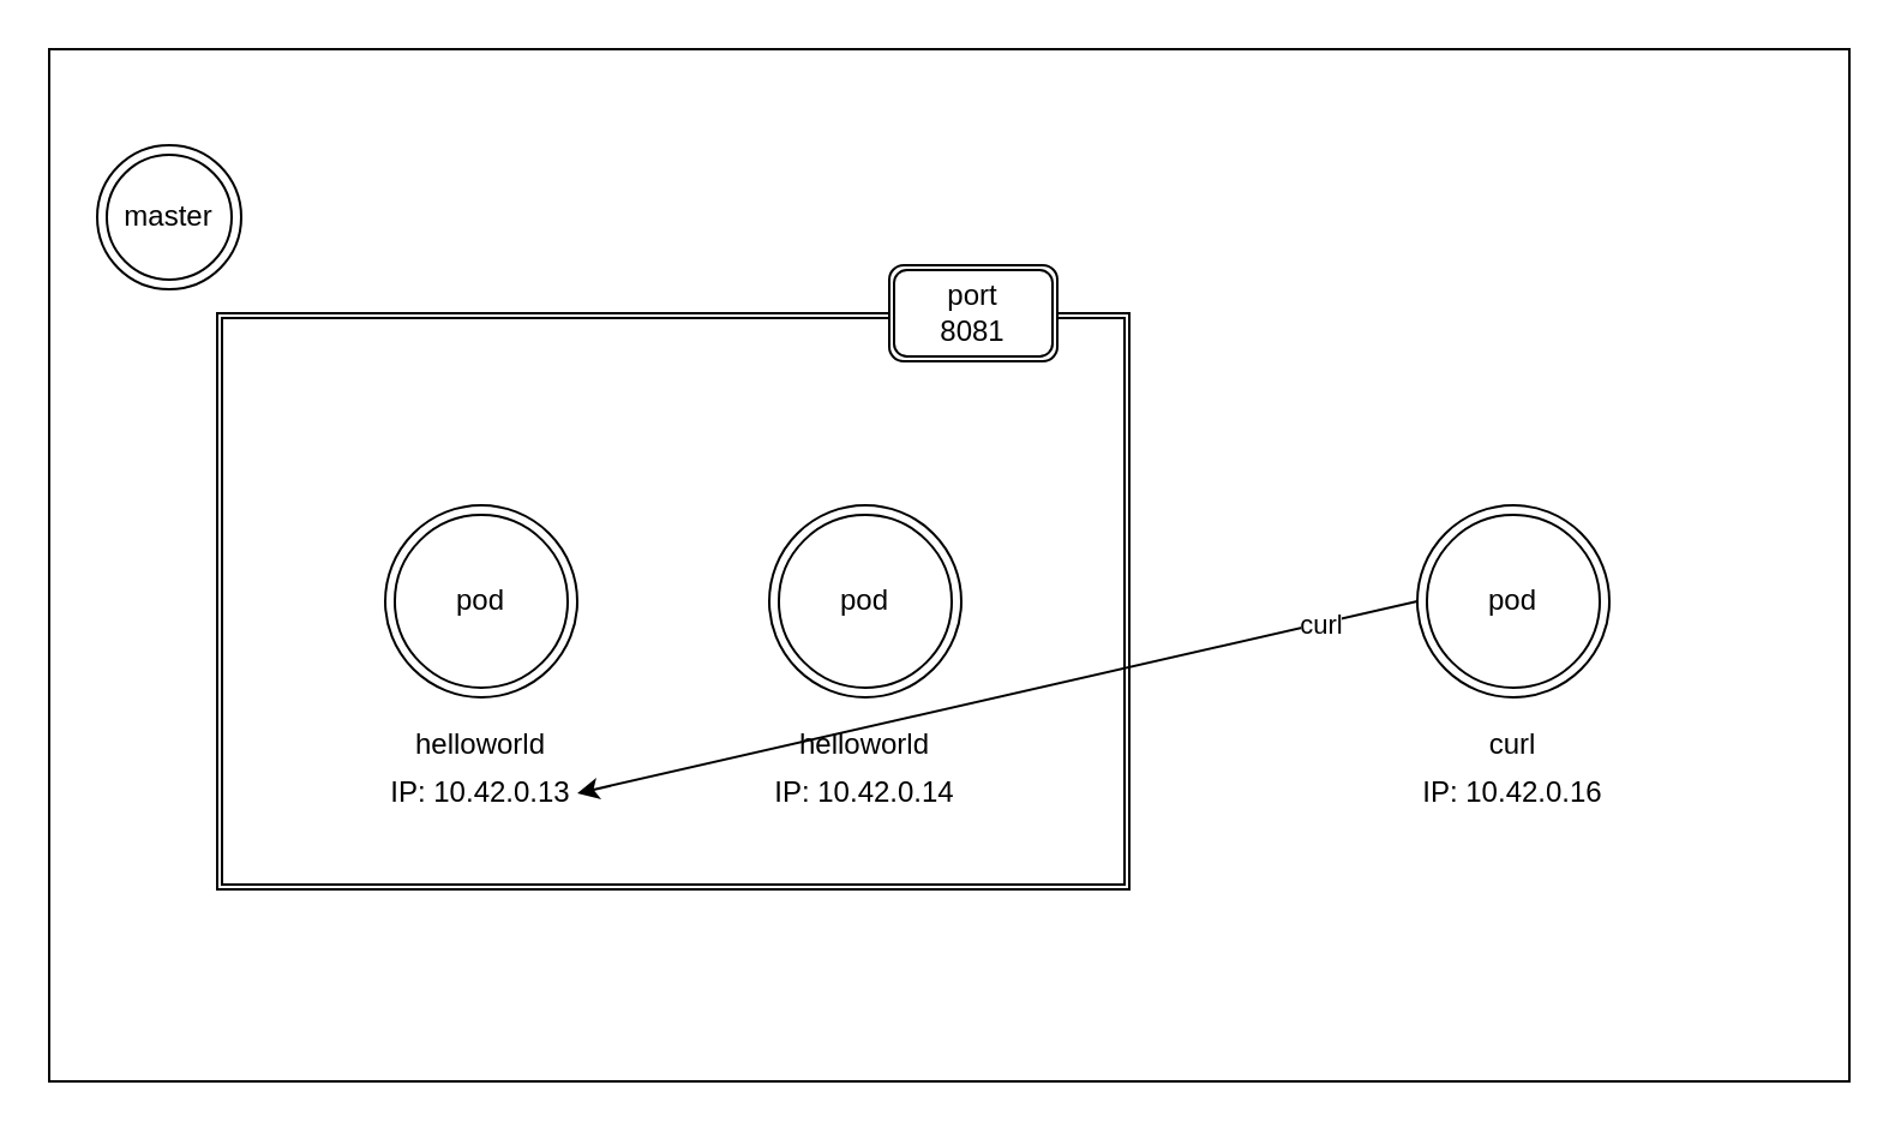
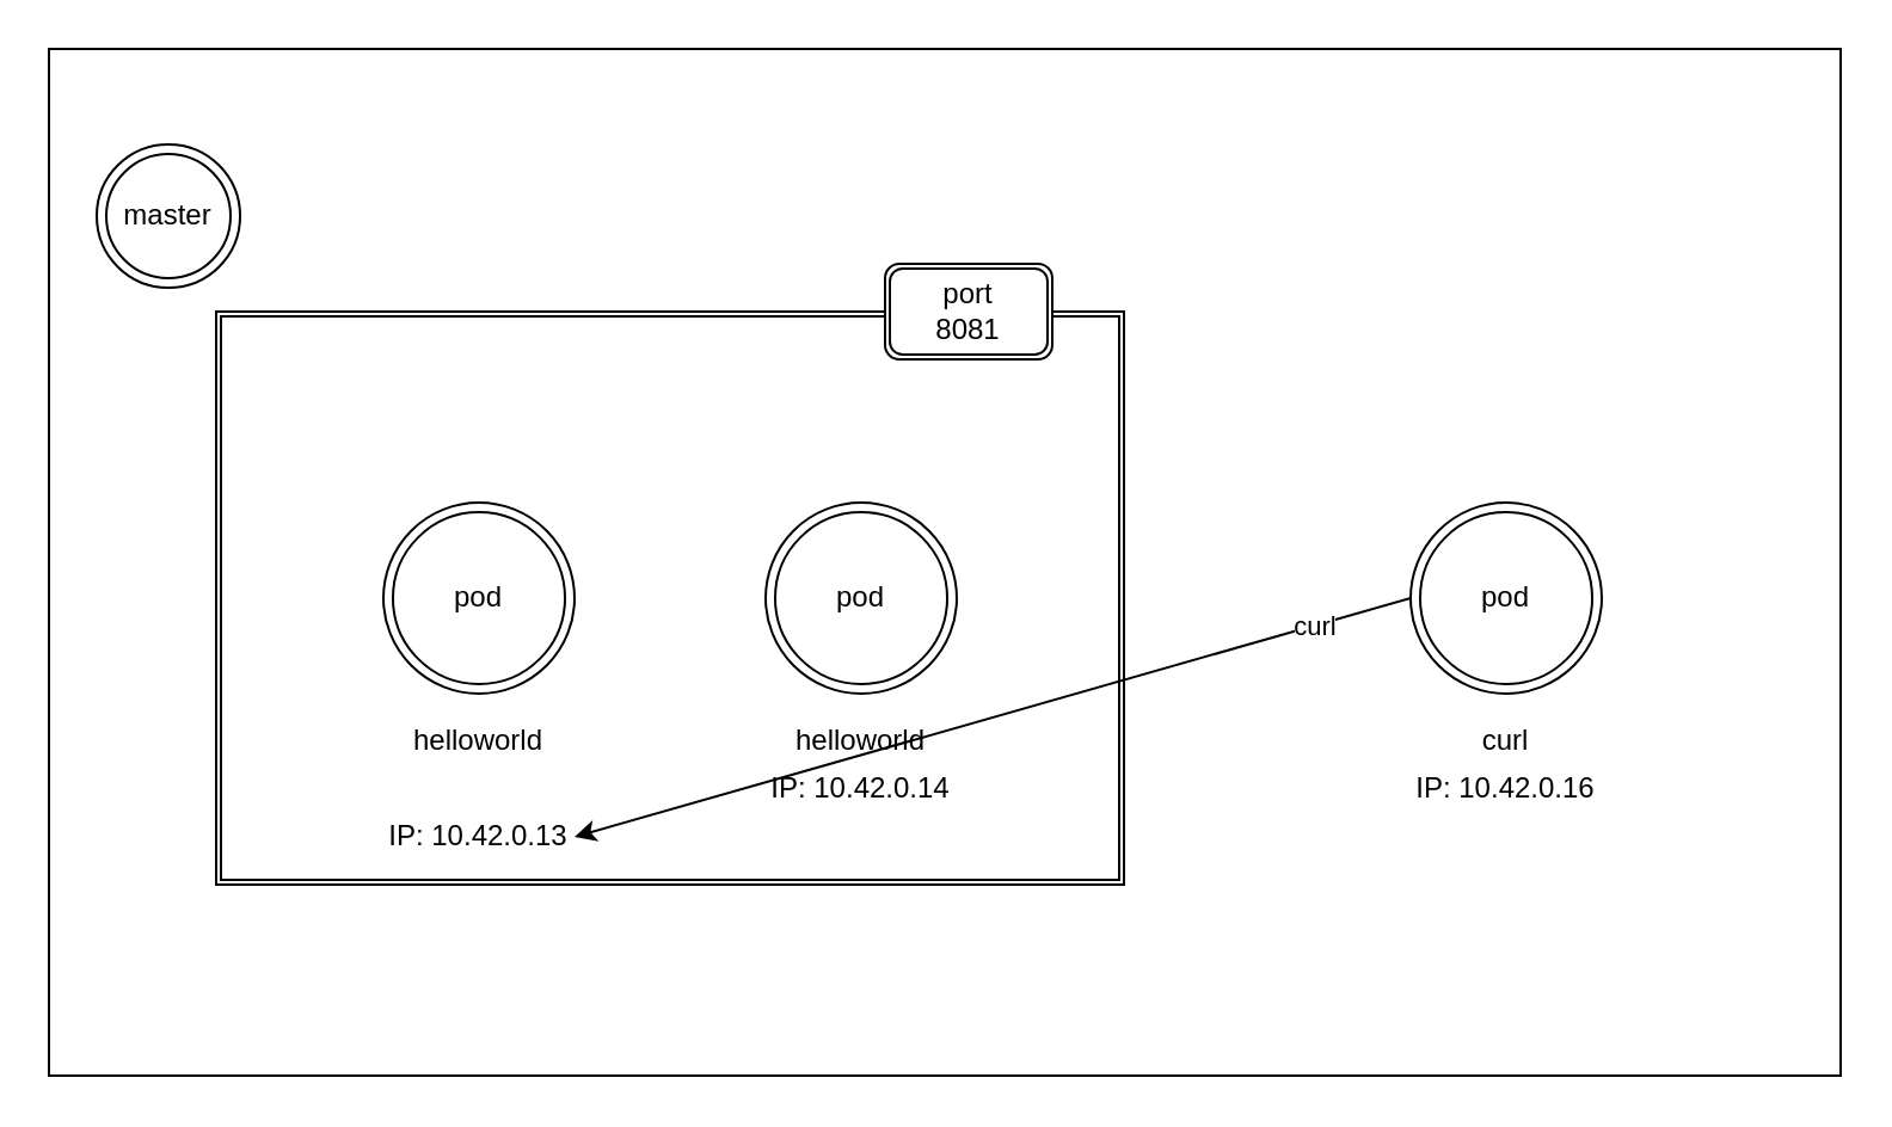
  <mxCell id="0" />
  <mxCell id="1" parent="0" />
  <mxCell id="2" value="" style="rounded=0;whiteSpace=wrap;html=1;" parent="1" vertex="1"><mxGeometry x="20" y="20" width="750" height="430" as="geometry" /></mxCell>
  <mxCell id="3" value="" style="shape=ext;double=1;rounded=0;whiteSpace=wrap;html=1;" parent="1" vertex="1"><mxGeometry x="90" y="130" width="380" height="240" as="geometry" /></mxCell>
  <mxCell id="4" value="pod" style="ellipse;shape=doubleEllipse;whiteSpace=wrap;html=1;aspect=fixed;" parent="1" vertex="1"><mxGeometry x="160" y="210" width="80" height="80" as="geometry" /></mxCell>
  <mxCell id="5" value="pod" style="ellipse;shape=doubleEllipse;whiteSpace=wrap;html=1;aspect=fixed;" parent="1" vertex="1"><mxGeometry x="320" y="210" width="80" height="80" as="geometry" /></mxCell>
  <mxCell id="6" value="helloworld" style="text;html=1;strokeColor=none;fillColor=none;align=center;verticalAlign=middle;whiteSpace=wrap;overflow=hidden;" parent="1" vertex="1"><mxGeometry x="160" y="300" width="80" height="20" as="geometry" /></mxCell>
  <mxCell id="7" value="helloworld" style="text;html=1;strokeColor=none;fillColor=none;align=center;verticalAlign=middle;whiteSpace=wrap;overflow=hidden;" parent="1" vertex="1"><mxGeometry x="320" y="300" width="80" height="20" as="geometry" /></mxCell>
  <mxCell id="8" value="port&lt;br&gt;8081" style="shape=ext;double=1;rounded=1;whiteSpace=wrap;html=1;" parent="1" vertex="1"><mxGeometry x="370" y="110" width="70" height="40" as="geometry" /></mxCell>
  <mxCell id="9" value="master" style="ellipse;shape=doubleEllipse;whiteSpace=wrap;html=1;aspect=fixed;" parent="1" vertex="1"><mxGeometry x="40" y="60" width="60" height="60" as="geometry" /></mxCell>
- <mxCell id="10" value="IP:&amp;nbsp;10.42.0.13" style="text;html=1;strokeColor=none;fillColor=none;align=center;verticalAlign=middle;whiteSpace=wrap;overflow=hidden;" parent="1" vertex="1"><mxGeometry x="160" y="320" width="80" height="20" as="geometry" /></mxCell>
+ <mxCell id="10" value="IP:&amp;nbsp;10.42.0.13" style="text;html=1;strokeColor=none;fillColor=none;align=center;verticalAlign=middle;whiteSpace=wrap;overflow=hidden;" parent="1" vertex="1"><mxGeometry x="160" y="340" width="80" height="20" as="geometry" /></mxCell>
  <mxCell id="11" value="IP:&amp;nbsp;10.42.0.14" style="text;html=1;strokeColor=none;fillColor=none;align=center;verticalAlign=middle;whiteSpace=wrap;overflow=hidden;" parent="1" vertex="1"><mxGeometry x="320" y="320" width="80" height="20" as="geometry" /></mxCell>
  <mxCell id="12" style="edgeStyle=none;html=1;exitX=0;exitY=0.5;exitDx=0;exitDy=0;entryX=1;entryY=0.5;entryDx=0;entryDy=0;" edge="1" parent="1" source="14" target="10"><mxGeometry relative="1" as="geometry" /></mxCell>
  <mxCell id="13" value="curl" style="edgeLabel;html=1;align=center;verticalAlign=middle;resizable=0;points=[];rotation=0;" vertex="1" connectable="0" parent="12"><mxGeometry x="-0.784" y="-2" relative="1" as="geometry"><mxPoint x="-2" y="3" as="offset" /></mxGeometry></mxCell>
  <mxCell id="14" value="pod" style="ellipse;shape=doubleEllipse;whiteSpace=wrap;html=1;aspect=fixed;" vertex="1" parent="1"><mxGeometry x="590" y="210" width="80" height="80" as="geometry" /></mxCell>
  <mxCell id="15" value="curl" style="text;html=1;strokeColor=none;fillColor=none;align=center;verticalAlign=middle;whiteSpace=wrap;overflow=hidden;" vertex="1" parent="1"><mxGeometry x="590" y="300" width="80" height="20" as="geometry" /></mxCell>
  <mxCell id="16" value="IP:&amp;nbsp;10.42.0.16" style="text;html=1;strokeColor=none;fillColor=none;align=center;verticalAlign=middle;whiteSpace=wrap;overflow=hidden;" vertex="1" parent="1"><mxGeometry x="590" y="320" width="80" height="20" as="geometry" /></mxCell>
